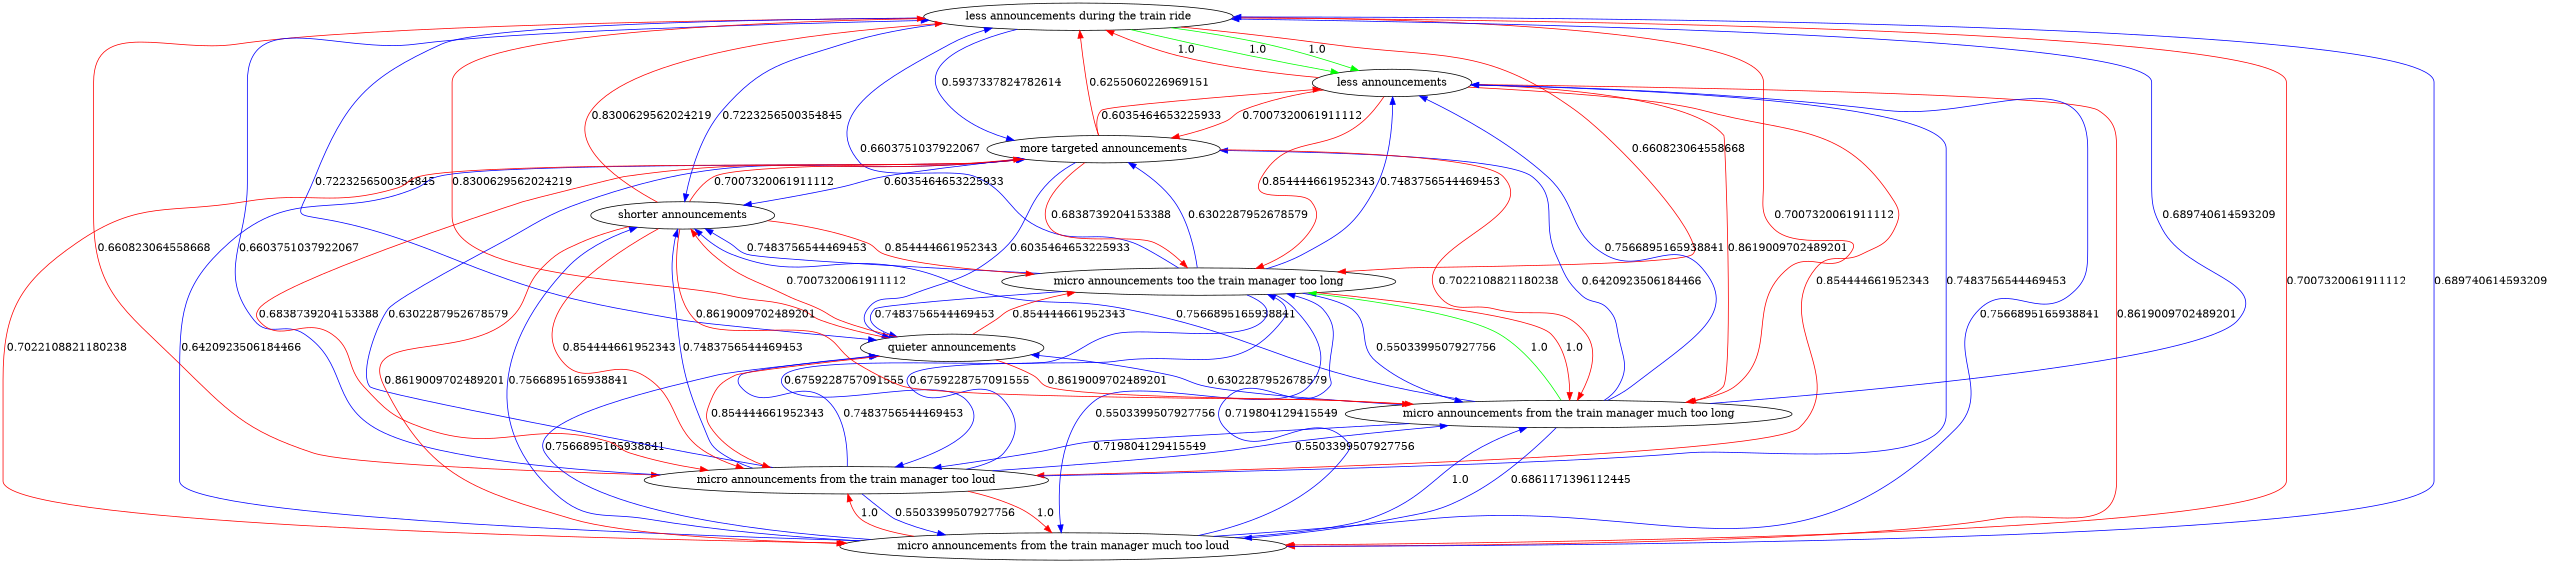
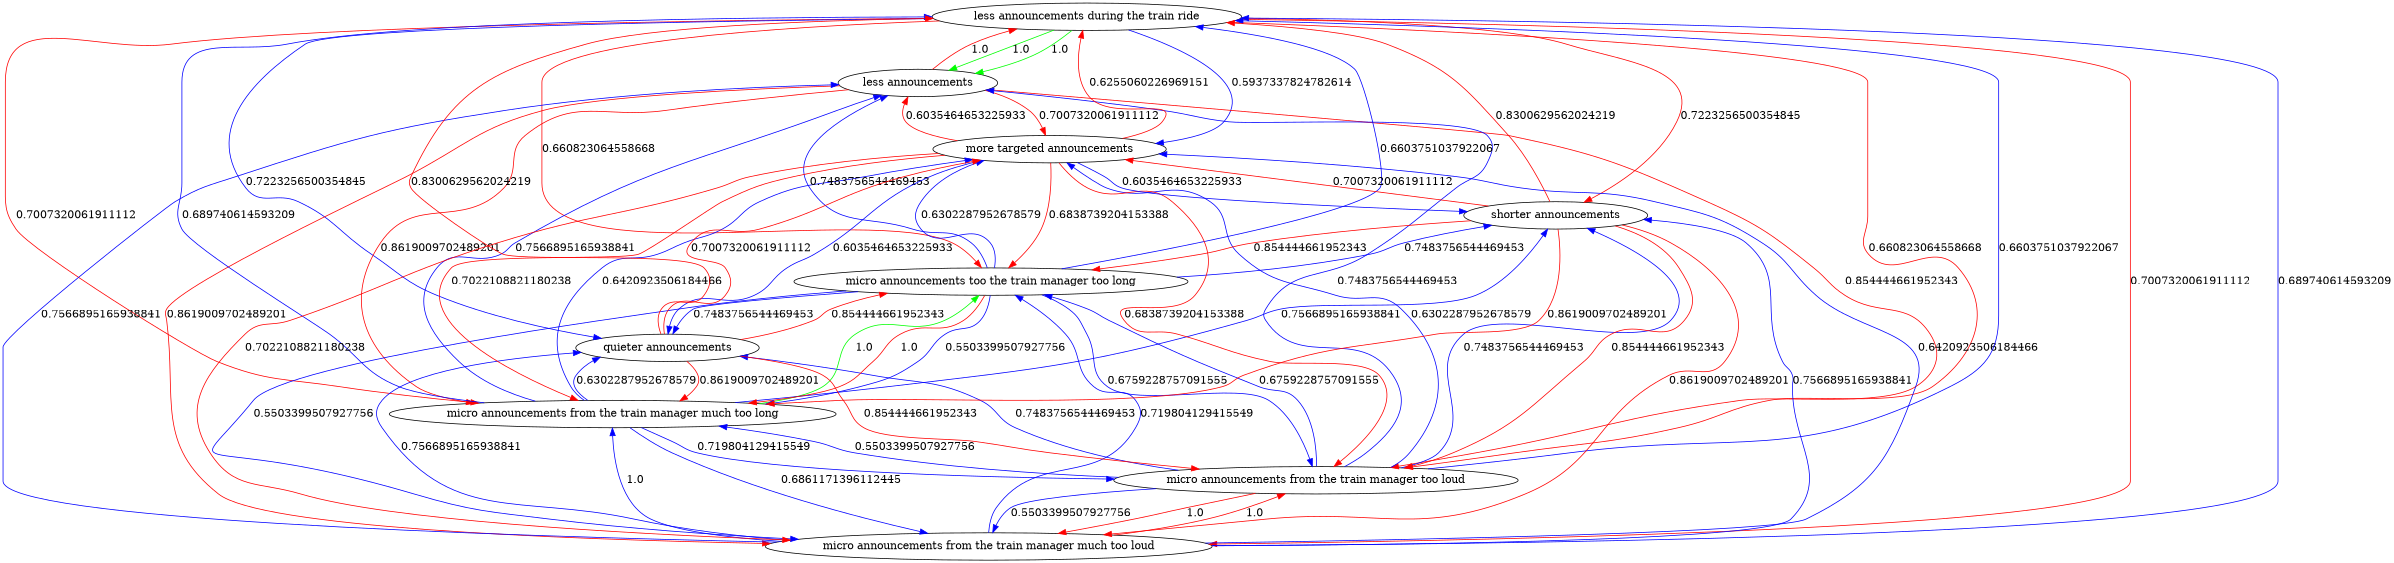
  digraph {
    fontname="DejaVu Serif"
    node [fontname="DejaVu Serif"]
    edge [color=blue fontname="DejaVu Serif"]
    "less announcements during the train ride"
    "less announcements"
    "micro announcements from the train manager much too loud"
    "micro announcements from the train manager too loud"
    "micro announcements from the train manager much too long"
    n6 [label="micro announcements too the train manager too long"]
    "more targeted announcements"
    "quieter announcements"
    "shorter announcements"
    "less announcements during the train ride" -> "less announcements" [color=green label=1.0]
    "less announcements during the train ride" -> "less announcements" [color=green label=1.0]
    "less announcements during the train ride" -> "micro announcements from the train manager much too loud" [color=red label=0.7007320061911112]
    "less announcements during the train ride" -> "micro announcements from the train manager too loud" [color=red label=0.660823064558668]
    "less announcements during the train ride" -> "micro announcements from the train manager much too long" [color=red label=0.7007320061911112]
    "less announcements during the train ride" -> n6 [color=red label=0.660823064558668]
    "less announcements during the train ride" -> "more targeted announcements" [label=0.5937337824782614]
    "less announcements during the train ride" -> "quieter announcements" [label=0.7223256500354845]
-   "less announcements during the train ride" -> "shorter announcements" [label=0.7223256500354845]
+   "less announcements during the train ride" -> "shorter announcements" [color=red label=0.7223256500354845]
    "less announcements" -> "less announcements during the train ride" [color=red label=1.0]
    "less announcements" -> "micro announcements from the train manager much too loud" [color=red label=0.8619009702489201]
    "less announcements" -> "micro announcements from the train manager too loud" [color=red label=0.854444661952343]
    "less announcements" -> "micro announcements from the train manager much too long" [color=red label=0.8619009702489201]
-   "less announcements" -> n6 [color=red label=0.854444661952343]
    "less announcements" -> "more targeted announcements" [color=red label=0.7007320061911112]
    "micro announcements from the train manager much too loud" -> "less announcements during the train ride" [label=0.689740614593209]
    "micro announcements from the train manager much too loud" -> "less announcements" [label=0.7566895165938841]
    "micro announcements from the train manager much too loud" -> "micro announcements from the train manager too loud" [color=red label=1.0]
    "micro announcements from the train manager much too loud" -> "micro announcements from the train manager much too long" [label=1.0]
    "micro announcements from the train manager much too loud" -> n6 [label=0.719804129415549]
    "micro announcements from the train manager much too loud" -> "more targeted announcements" [label=0.6420923506184466]
    "micro announcements from the train manager much too loud" -> "quieter announcements" [label=0.7566895165938841]
    "micro announcements from the train manager much too loud" -> "shorter announcements" [label=0.7566895165938841]
    "micro announcements from the train manager too loud" -> "less announcements during the train ride" [label=0.6603751037922067]
    "micro announcements from the train manager too loud" -> "less announcements" [label=0.7483756544469453]
    "micro announcements from the train manager too loud" -> "micro announcements from the train manager much too loud" [color=red label=1.0]
    "micro announcements from the train manager too loud" -> "micro announcements from the train manager much too loud" [label=0.5503399507927756]
    "micro announcements from the train manager too loud" -> "micro announcements from the train manager much too long" [label=0.5503399507927756]
    "micro announcements from the train manager too loud" -> n6 [label=0.6759228757091555]
    "micro announcements from the train manager too loud" -> "more targeted announcements" [label=0.6302287952678579]
    "micro announcements from the train manager too loud" -> "quieter announcements" [label=0.7483756544469453]
    "micro announcements from the train manager too loud" -> "shorter announcements" [label=0.7483756544469453]
    "micro announcements from the train manager much too long" -> "less announcements during the train ride" [label=0.689740614593209]
    "micro announcements from the train manager much too long" -> "less announcements" [label=0.7566895165938841]
    "micro announcements from the train manager much too long" -> "micro announcements from the train manager much too loud" [label=0.6861171396112445]
    "micro announcements from the train manager much too long" -> "micro announcements from the train manager too loud" [label=0.719804129415549]
    "micro announcements from the train manager much too long" -> n6 [color=green label=1.0]
    "micro announcements from the train manager much too long" -> "more targeted announcements" [label=0.6420923506184466]
    "micro announcements from the train manager much too long" -> "quieter announcements" [label=0.6302287952678579]
    "micro announcements from the train manager much too long" -> "shorter announcements" [label=0.7566895165938841]
    n6 -> "less announcements during the train ride" [label=0.6603751037922067]
    n6 -> "less announcements" [label=0.7483756544469453]
    n6 -> "micro announcements from the train manager much too loud" [label=0.5503399507927756]
    n6 -> "micro announcements from the train manager too loud" [label=0.6759228757091555]
    n6 -> "micro announcements from the train manager much too long" [color=red label=1.0]
    n6 -> "micro announcements from the train manager much too long" [label=0.5503399507927756]
    n6 -> "more targeted announcements" [label=0.6302287952678579]
    n6 -> "quieter announcements" [label=0.7483756544469453]
    n6 -> "shorter announcements" [label=0.7483756544469453]
    "more targeted announcements" -> "less announcements during the train ride" [color=red label=0.6255060226969151]
    "more targeted announcements" -> "less announcements" [color=red label=0.6035464653225933]
    "more targeted announcements" -> "micro announcements from the train manager much too loud" [color=red label=0.7022108821180238]
    "more targeted announcements" -> "micro announcements from the train manager too loud" [color=red label=0.6838739204153388]
    "more targeted announcements" -> "micro announcements from the train manager much too long" [color=red label=0.7022108821180238]
    "more targeted announcements" -> n6 [color=red label=0.6838739204153388]
    "more targeted announcements" -> "quieter announcements" [label=0.6035464653225933]
    "more targeted announcements" -> "shorter announcements" [label=0.6035464653225933]
    "quieter announcements" -> "less announcements during the train ride" [color=red label=0.8300629562024219]
    "quieter announcements" -> "micro announcements from the train manager too loud" [color=red label=0.854444661952343]
    "quieter announcements" -> "micro announcements from the train manager much too long" [color=red label=0.8619009702489201]
    "quieter announcements" -> n6 [color=red label=0.854444661952343]
-   "quieter announcements" -> "shorter announcements" [color=red label=0.7007320061911112]
+   "quieter announcements" -> "more targeted announcements" [color=red label=0.7007320061911112]
    "shorter announcements" -> "less announcements during the train ride" [color=red label=0.8300629562024219]
    "shorter announcements" -> "micro announcements from the train manager much too loud" [color=red label=0.8619009702489201]
    "shorter announcements" -> "micro announcements from the train manager too loud" [color=red label=0.854444661952343]
    "shorter announcements" -> "micro announcements from the train manager much too long" [color=red label=0.8619009702489201]
    "shorter announcements" -> n6 [color=red label=0.854444661952343]
    "shorter announcements" -> "more targeted announcements" [color=red label=0.7007320061911112]
  }
